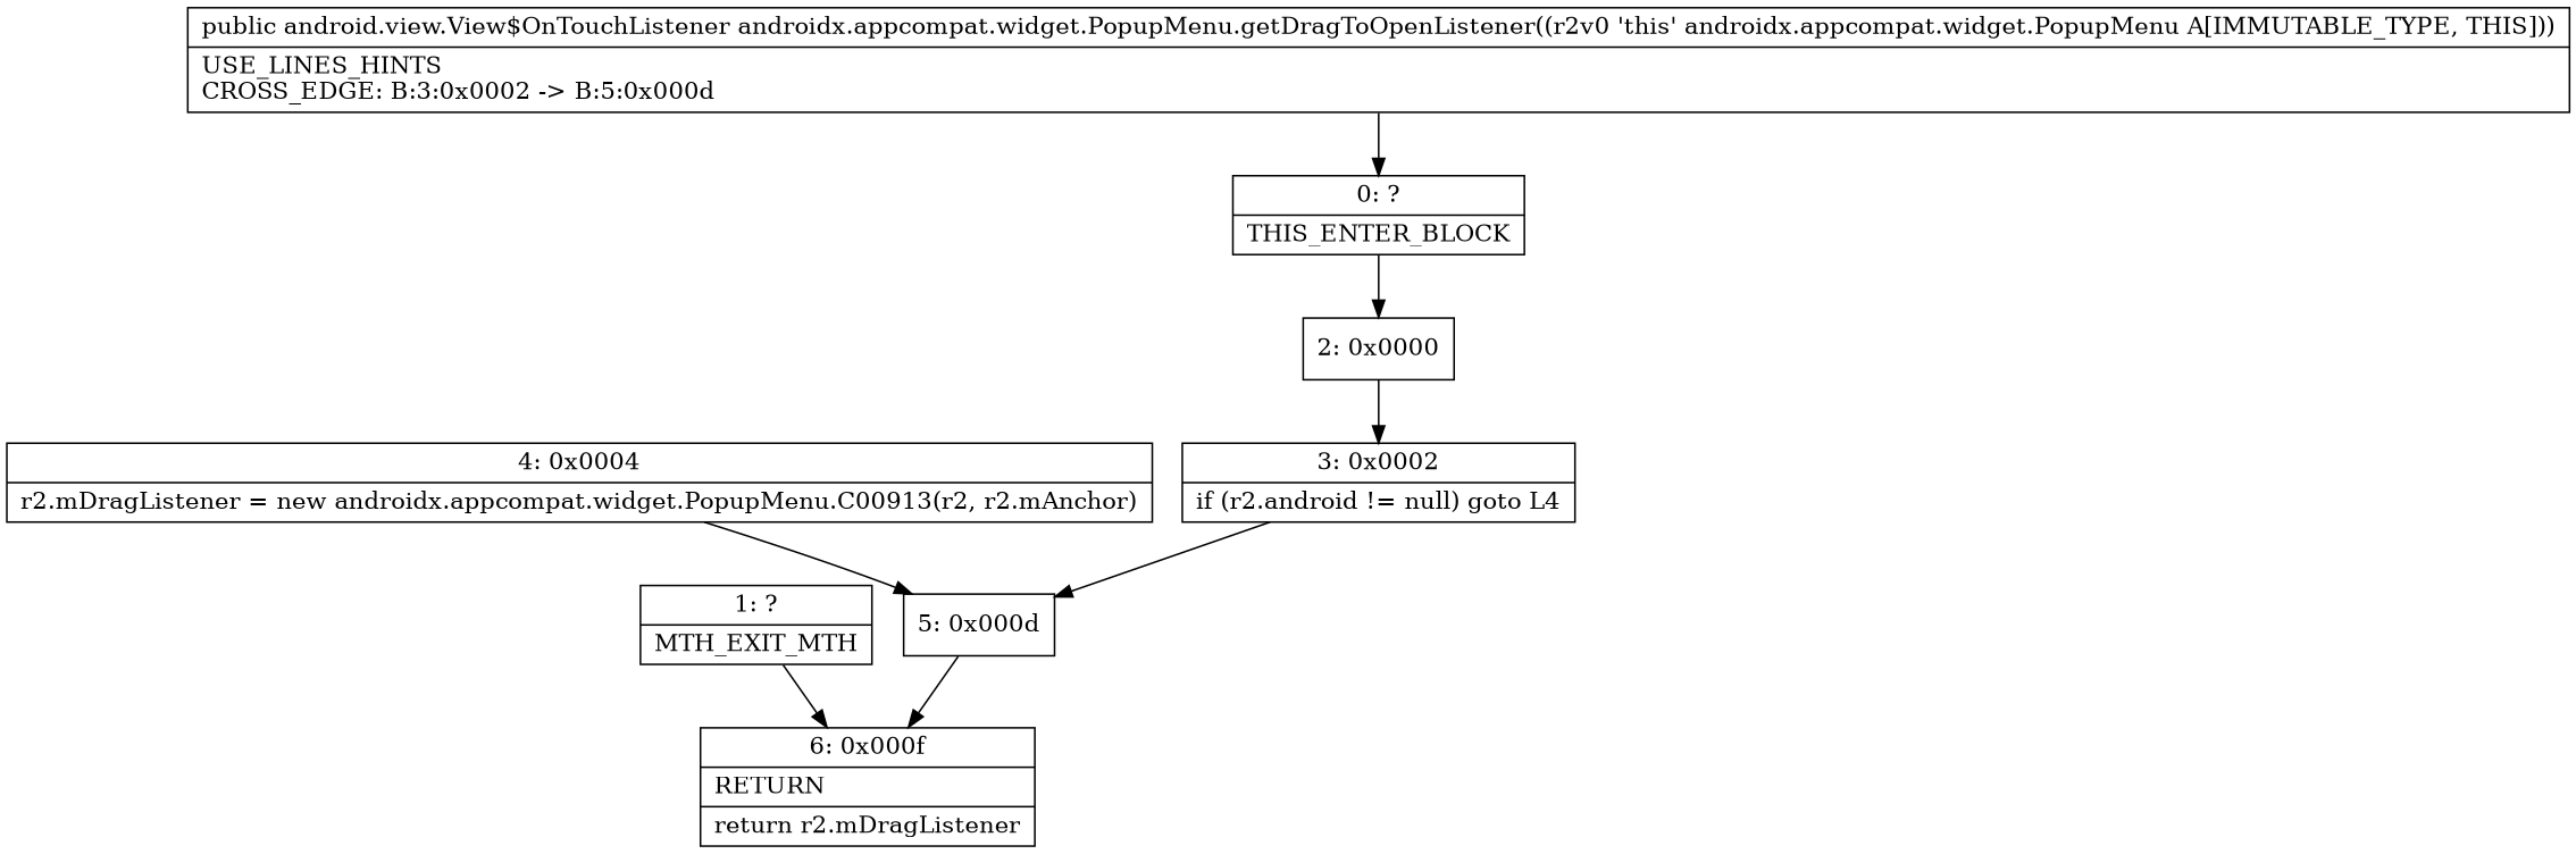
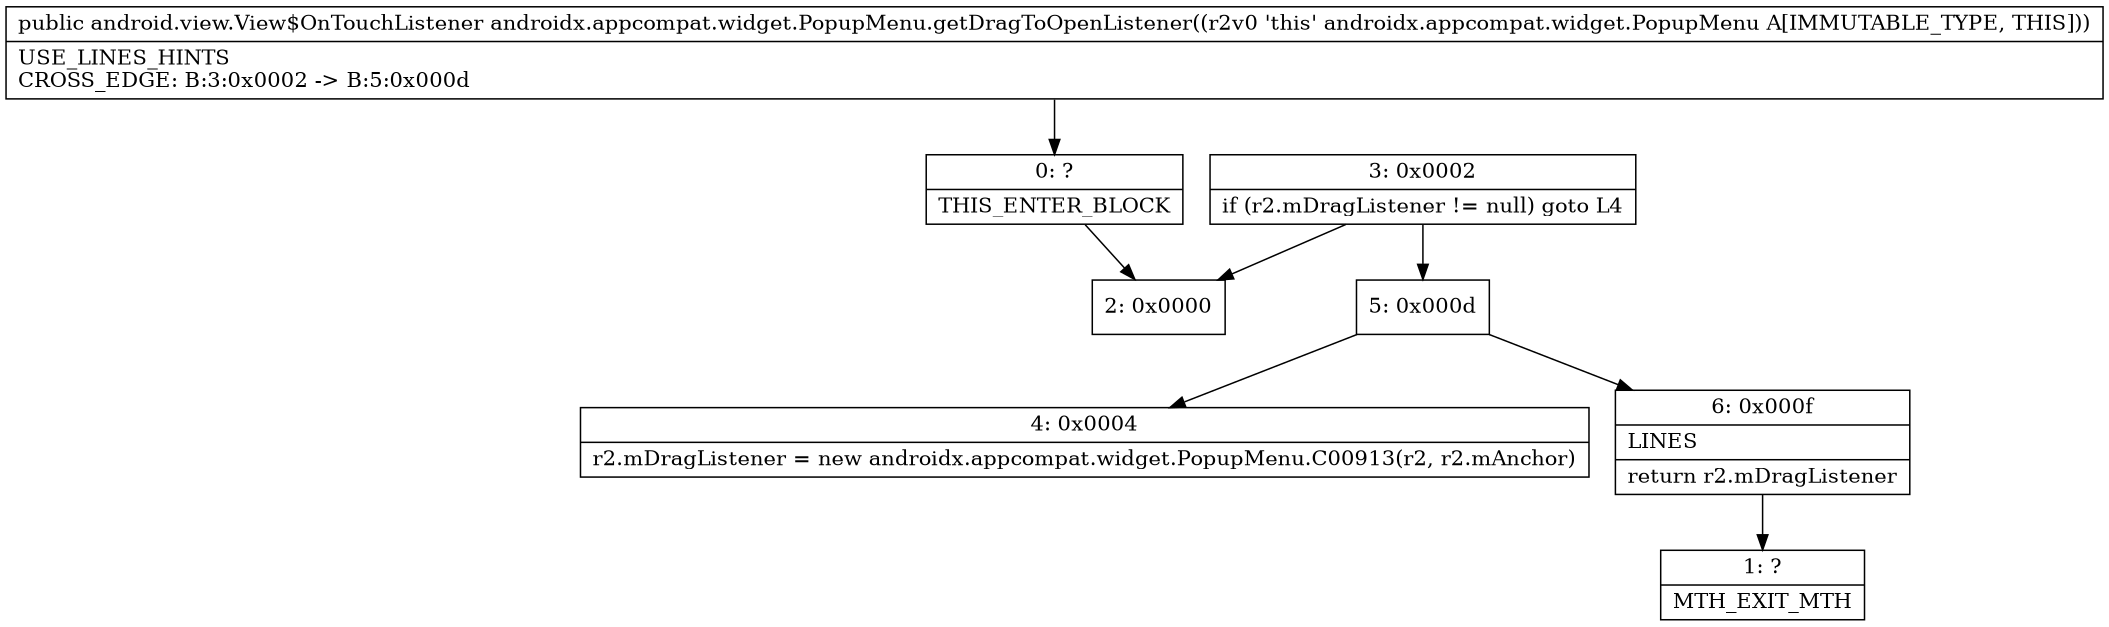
  digraph {
    node [shape=record]
    n1 [label="{0\:\ ?|THIS_ENTER_BLOCK\l}"]
    n2 [label="{2\:\ 0x0000}"]
-   n3 [label="{3\:\ 0x0002|if (r2.android != null) goto L4\l}"]
+   n3 [label="{3\:\ 0x0002|if (r2.mDragListener != null) goto L4\l}"]
    n4 [label="{5\:\ 0x000d}"]
    n5 [label="{4\:\ 0x0004|r2.mDragListener = new androidx.appcompat.widget.PopupMenu.C00913(r2, r2.mAnchor)\l}"]
-   n6 [label="{6\:\ 0x000f|RETURN\l|return r2.mDragListener\l}"]
+   n6 [label="{6\:\ 0x000f|LINES\l|return r2.mDragListener\l}"]
    n7 [label="{1\:\ ?|MTH_EXIT_MTH\l}"]
    n8 [label="{public android.view.View$OnTouchListener androidx.appcompat.widget.PopupMenu.getDragToOpenListener((r2v0 'this' androidx.appcompat.widget.PopupMenu A[IMMUTABLE_TYPE, THIS]))  | USE_LINES_HINTS\lCROSS_EDGE: B:3:0x0002 \-\> B:5:0x000d\l}"]
    n1 -> n2
-   n2 -> n3
+   n3 -> n2
    n3 -> n4
    n4 -> n6
-   n5 -> n4
-   n7 -> n6
+   n4 -> n5
+   n6 -> n7
    n8 -> n1
  }
